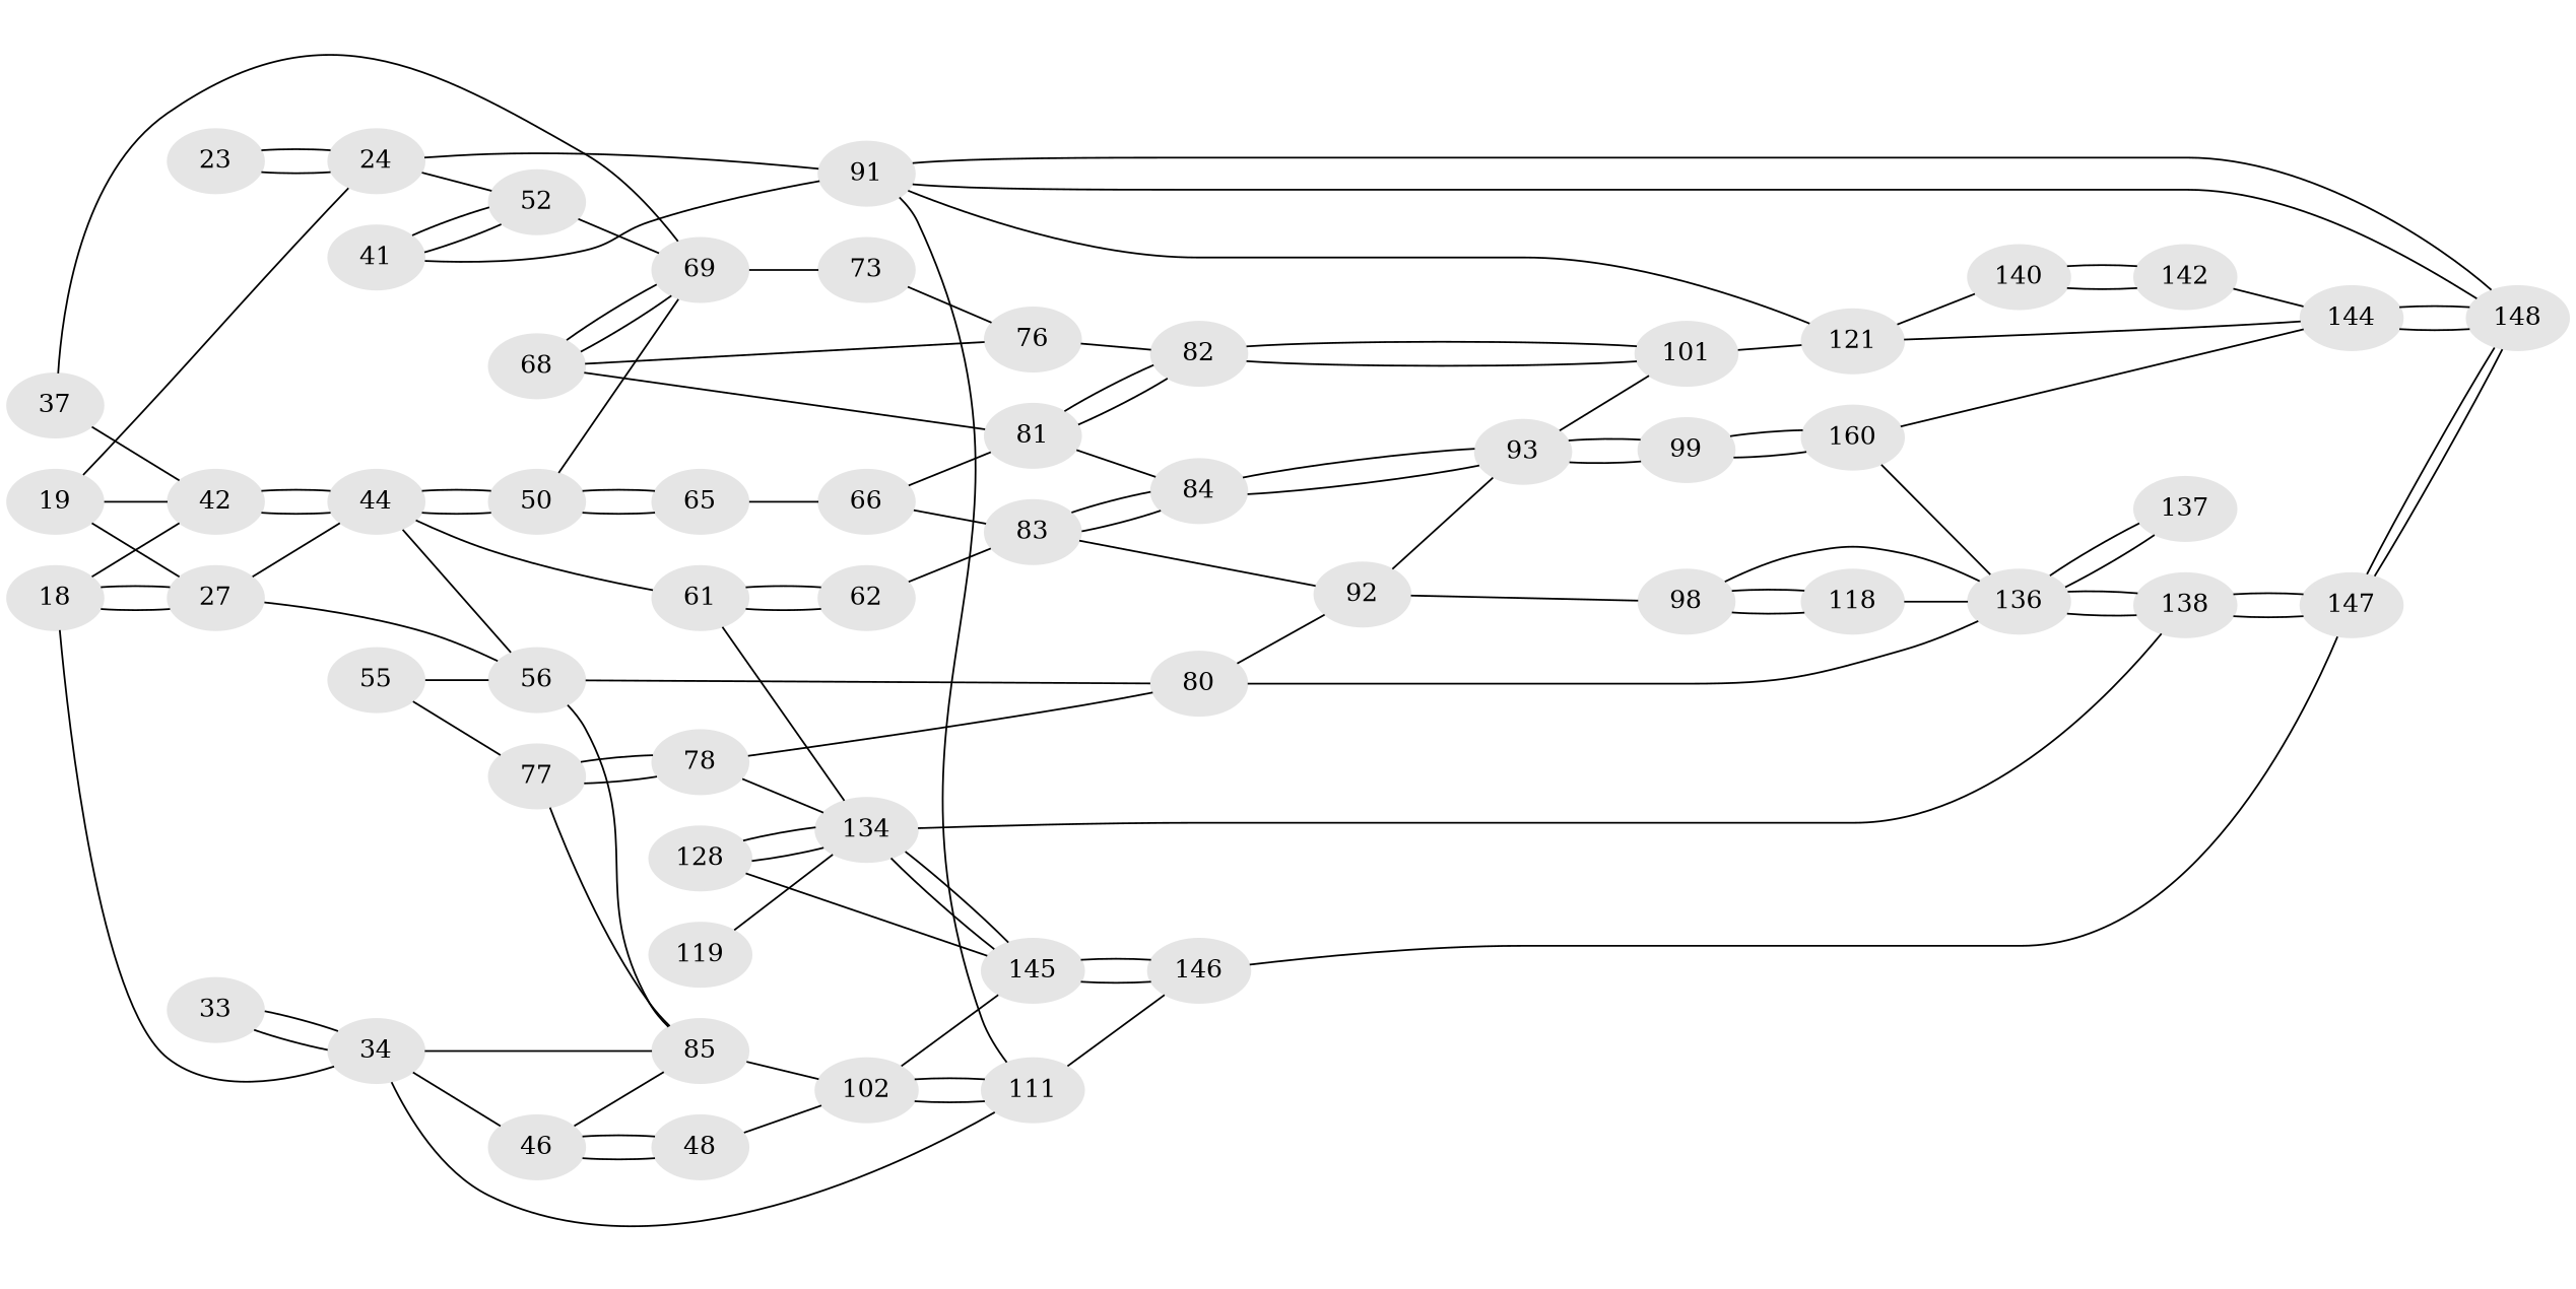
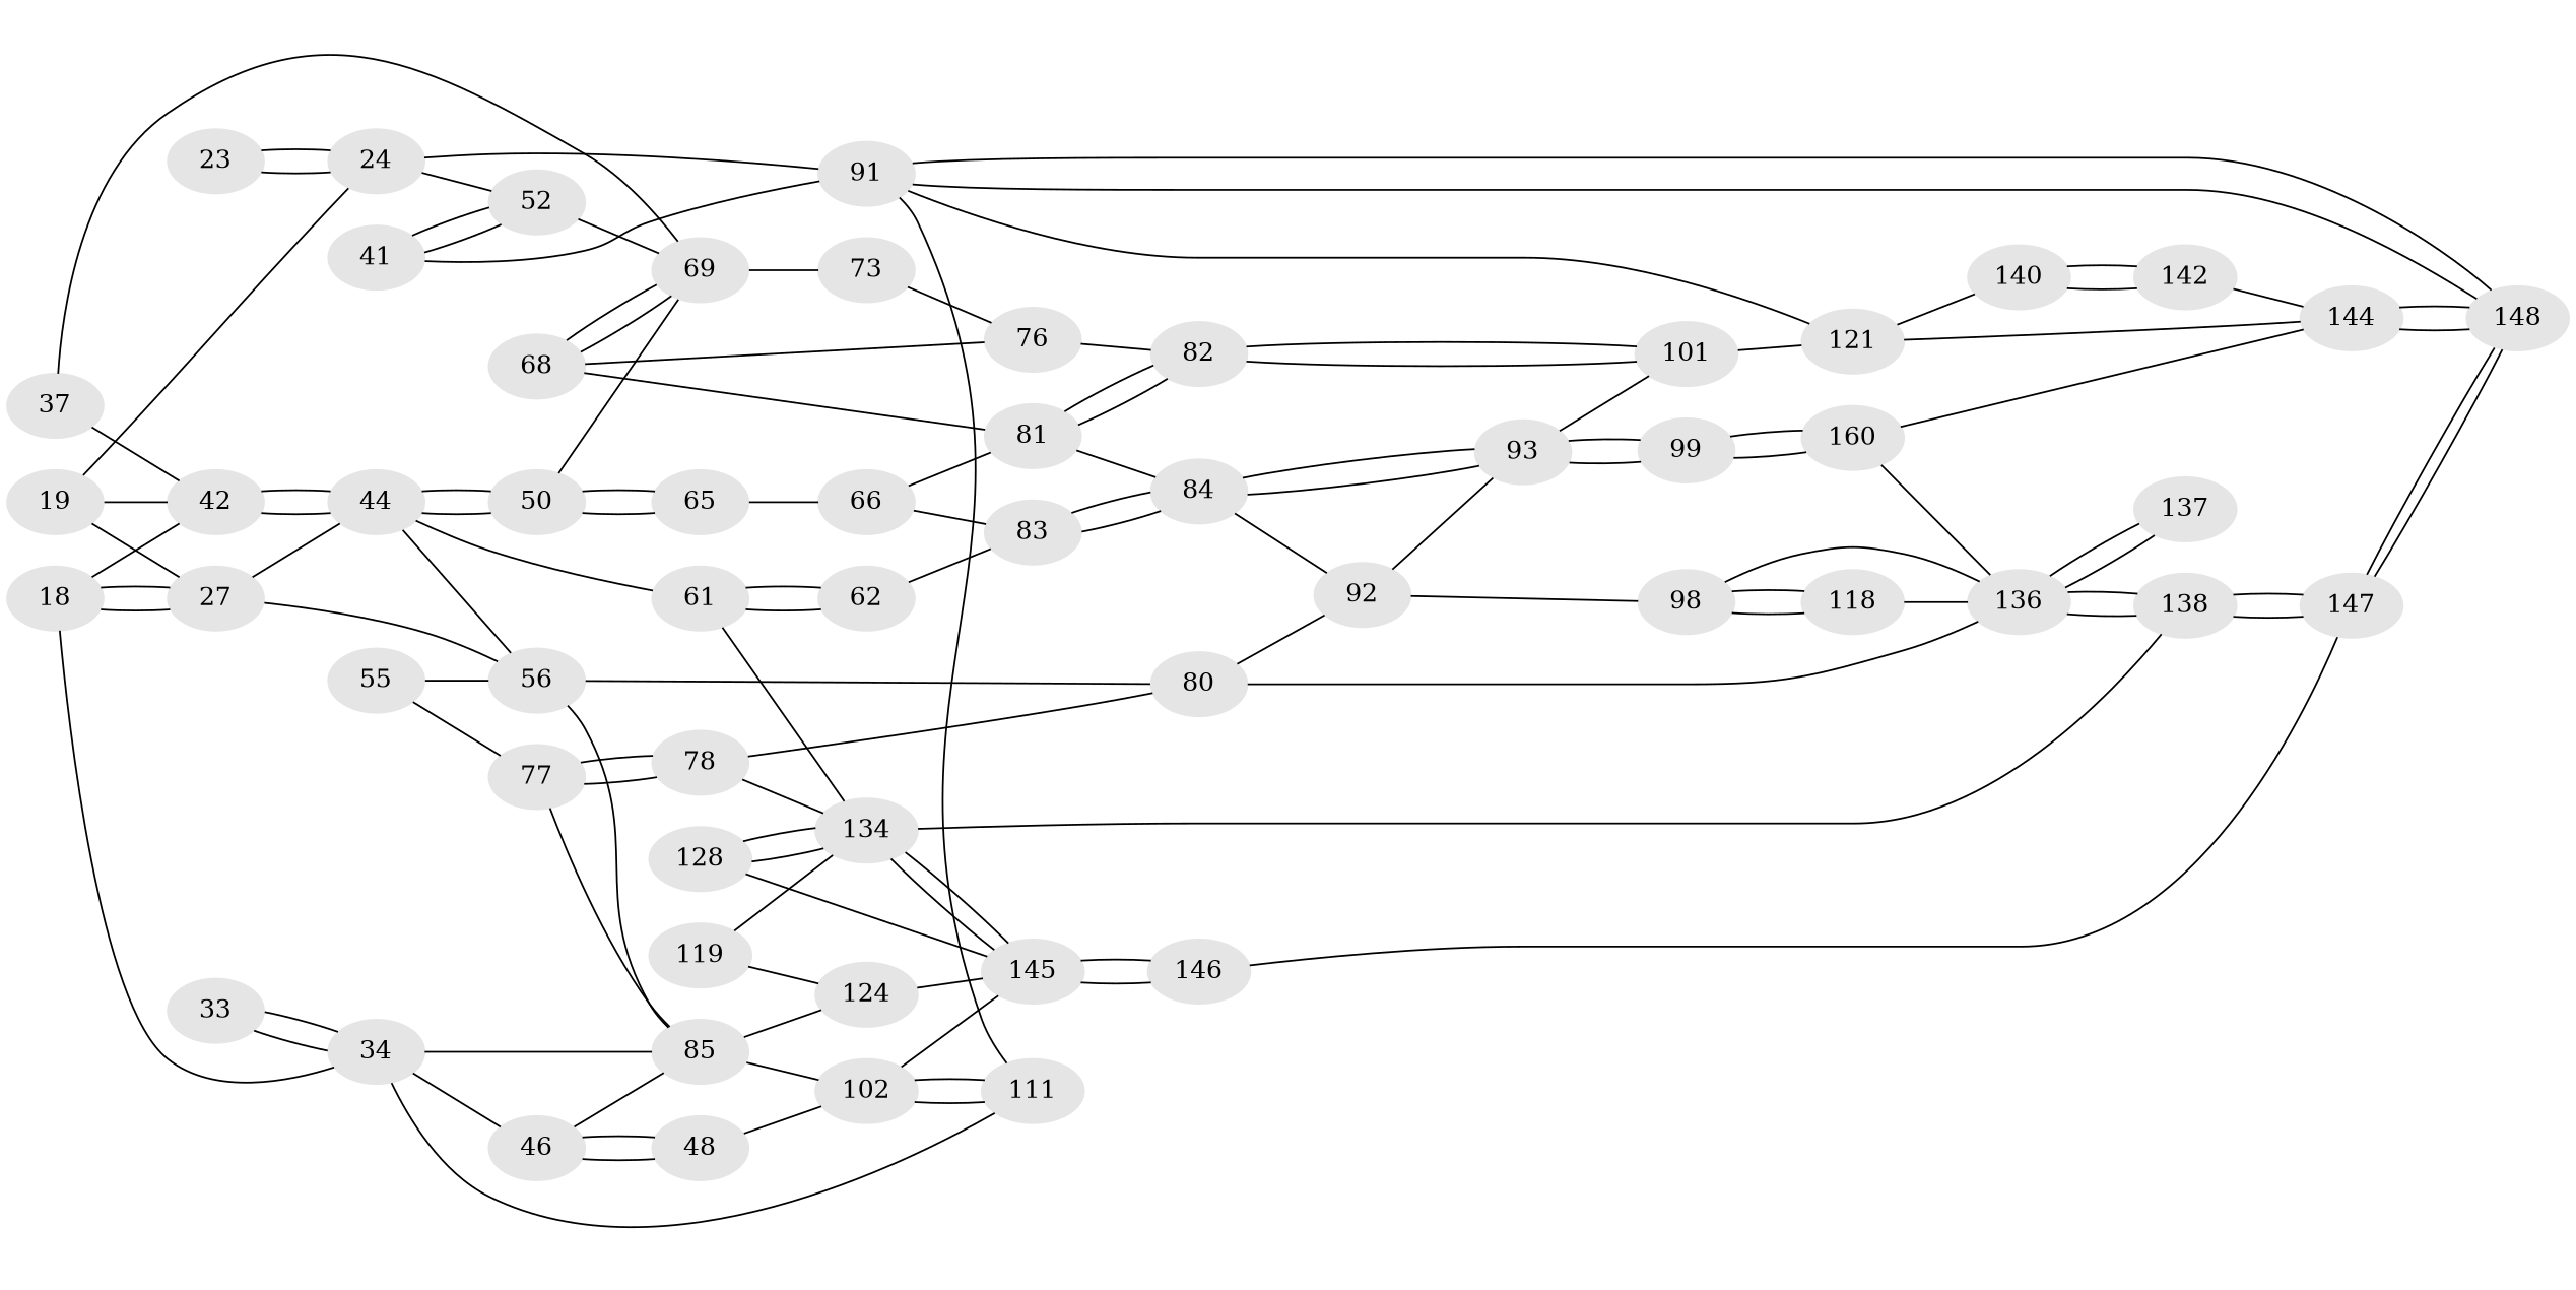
  graph {
    rankdir=LR
    node [color=gray90 style=filled]
    18 [super="+15+10"]
    27 [super="+11+12+13"]
    34 [super="+17+16+32"]
    42 [super="+26"]
    44 [super="+43+29"]
    56 [super="+31+36"]
    46 [super="+45"]
    85 [super="+71+57"]
    111 [super="+5"]
    19 [super="+14"]
    24 [super="+7+8+20"]
    52 [super="+39+40"]
    91 [super="+6"]
    23
    69 [super="+54+51"]
    121 [super="+90"]
    148
    50
    61 [super="+60"]
    80 [super="+79+59"]
    33
    48
    102 [super="+70+49"]
+   124 [super="+105"]
    146 [super="+135"]
    37
    73 [super="+72"]
    41
    65
    62
    134 [super="+113+112+120"]
    145 [super="+126+127+125"]
    66 [super="+64"]
    55
    77 [super="+58"]
    78
    92 [super="+87"]
    136 [super="+133+117+116+129"]
    83 [super="+63"]
    84
    81 [super="+67"]
    82
    68
    76 [super="+75+74"]
    101 [super="+100"]
    144 [super="+141+132"]
    140
    138 [super="+115+114"]
    93
    98 [super="+94+95"]
    137 [super="+130"]
    99
    118 [super="+108"]
    n54 [label=160]
    147
    119 [super="+106"]
    142 [super="+139"]
    128
    18 -- 27 [weight=2]
    18 -- 27
    18 -- 34 [weight=2]
    18 -- 42
    27 -- 44 [weight=2]
    27 -- 56
    34 -- 46
    34 -- 85
    34 -- 111
    42 -- 44 [weight=2]
    42 -- 44
    44 -- 56
    44 -- 50
    44 -- 50
    44 -- 61
    56 -- 85
    56 -- 80
    46 -- 85
    46 -- 48 [weight=2]
    46 -- 48
    85 -- 102
-   111 -- 146
+   85 -- 124
    19 -- 27
    19 -- 42
    19 -- 24 [weight=2]
    24 -- 52
    24 -- 91
    52 -- 69 [weight=2]
    91 -- 111 [weight=2]
    91 -- 121
    91 -- 148
    91 -- 148
    23 -- 24 [weight=2]
    23 -- 24
    69 -- 73 [weight=2]
    121 -- 144
    121 -- 140
    50 -- 69
    50 -- 65
    50 -- 65
    61 -- 62 [weight=2]
    61 -- 62
    61 -- 134
    80 -- 92
    80 -- 136
    33 -- 34 [weight=3]
    33 -- 34
    48 -- 102
    102 -- 111 [weight=2]
    102 -- 111
    102 -- 145
+   124 -- 145 [weight=2]
    146 -- 147
    37 -- 42 [weight=2]
    37 -- 69
    73 -- 76 [weight=2]
    41 -- 52 [weight=2]
    41 -- 52
    41 -- 91
    65 -- 66 [weight=2]
    62 -- 83
    134 -- 145
    134 -- 145
    134 -- 138
    145 -- 146 [weight=2]
    145 -- 146
    66 -- 83
    66 -- 81
    55 -- 56 [weight=2]
    55 -- 77
    77 -- 85 [weight=2]
    77 -- 78
    77 -- 78
    78 -- 80
    78 -- 134
    92 -- 93
    92 -- 98 [weight=2]
    136 -- 138 [weight=3]
    136 -- 138
    136 -- 137 [weight=2]
    136 -- 137
-   83 -- 92
+   84 -- 92
    83 -- 84
    83 -- 84
    84 -- 93
    84 -- 93
    81 -- 84
    81 -- 82
    81 -- 82
    82 -- 101
    82 -- 101
    68 -- 69
    68 -- 69
    68 -- 81
    68 -- 76
    76 -- 82
    101 -- 121 [weight=2]
    144 -- 148
    144 -- 148
    140 -- 142 [weight=2]
    140 -- 142
    138 -- 147
    138 -- 147
    93 -- 101
    93 -- 99
    93 -- 99
    98 -- 136
    98 -- 118 [weight=2]
    98 -- 118
    99 -- n54
    99 -- n54
    118 -- 136 [weight=2]
    n54 -- 136
    n54 -- 144
    147 -- 148
    147 -- 148
+   119 -- 124 [weight=2]
    119 -- 134 [weight=2]
    142 -- 144 [weight=2]
    128 -- 134 [weight=2]
    128 -- 134
    128 -- 145
  }
